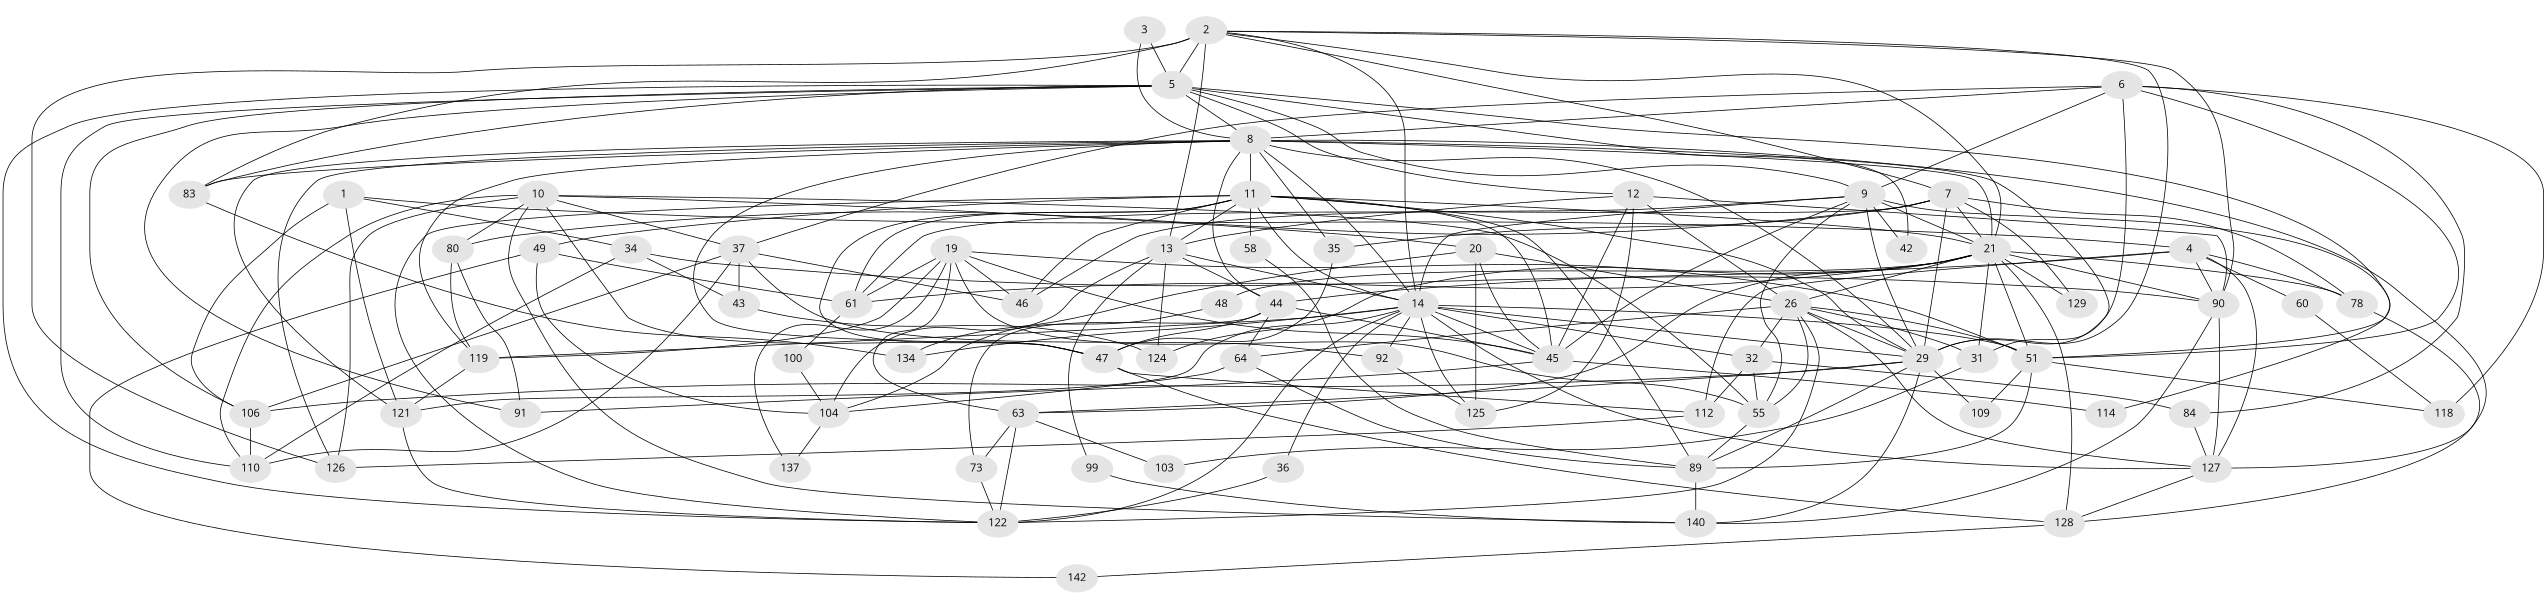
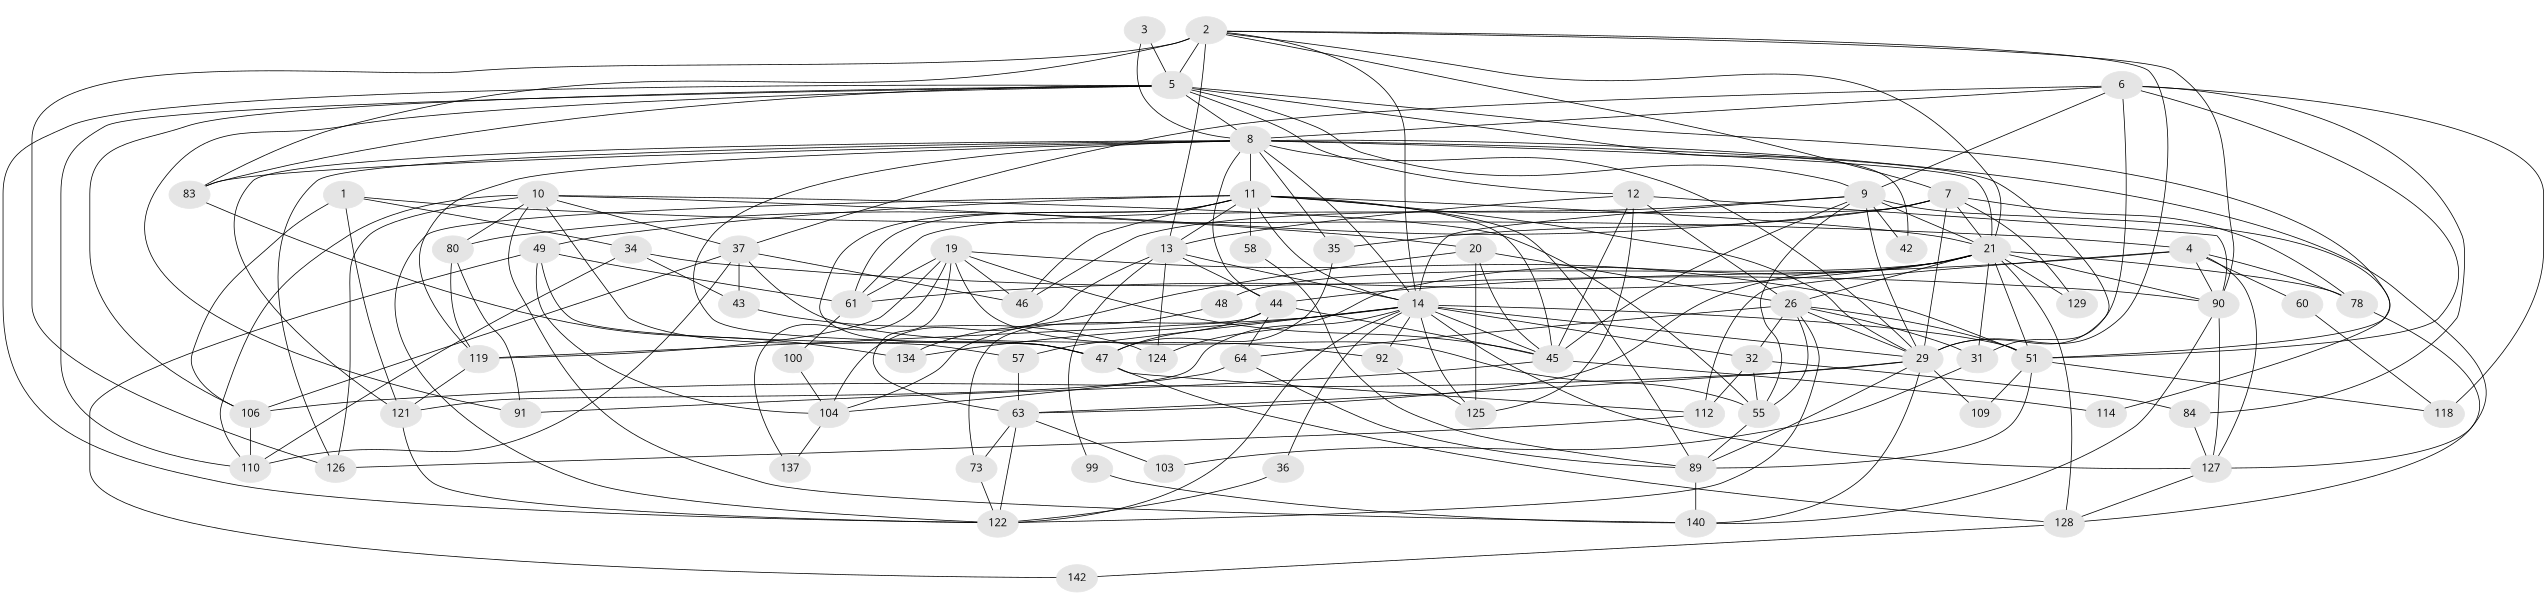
  graph {
    fontname="Open Sans"
    node [color=gray90 fontname="Open Sans" style=filled]
    edge [fontname="Open Sans"]
    1 [super="+105"]
    4 [super="+38"]
    34
    106 [super="+116"]
    121
    90 [super="+144"]
    44 [super="+68+71"]
    60
    78
    112
    127 [super="+131"]
    110
    43
    122
    2 [super="+120+18"]
    5 [super="+87+17"]
    7 [super="+30"]
    13 [super="+70+23"]
    14 [super="+74+111+33+88"]
    21 [super="+52+28"]
    29 [super="+109+115"]
    83
    126
    8 [super="+22+16+50"]
    9 [super="+24"]
    12 [super="+62"]
    42
    51 [super="+132+85+108"]
    91
    61 [super="+101"]
    80
    129
    35
    99
    104
    124
    119
    45 [super="+139"]
    125
    32 [super="+98"]
    36
+   57
    92
    134
    31
    26 [super="+39+76"]
    63 [super="+69"]
    48
    128
    140
    89 [super="+97"]
    n52 [label=109]
    3
    11 [super="+41+59"]
    47 [super="+113"]
    64 [super="+96"]
    73
    118
    46 [super="+94"]
    55 [super="+82"]
    114
    6 [super="+117+72+15"]
    37 [super="+77+53"]
    84
    100
    58
    49 [super="+66"]
    103
    10 [super="+56"]
    20 [super="+107"]
    142
    137
    19 [super="+27+25"]
    1 -- 4
    1 -- 34
    1 -- 106
    1 -- 121
    4 -- 90
    4 -- 44
    4 -- 60
    4 -- 78
    4 -- 112
    4 -- 127
    34 -- 90
    34 -- 110
    34 -- 43
    106 -- 110
    121 -- 122
    90 -- 127 [weight=2]
    90 -- 140
    44 -- 45
    44 -- 47
    44 -- 64
    44 -- 73
    60 -- 118
    78 -- 128
    112 -- 126
    127 -- 128
    43 -- 124
    2 -- 90
    2 -- 5 [weight=4]
    2 -- 7
    2 -- 13
    2 -- 14
    2 -- 21
    2 -- 29
    2 -- 83
    2 -- 126
    5 -- 106
    5 -- 110
    5 -- 122
    5 -- 83
    5 -- 8
    5 -- 9
    5 -- 12
    5 -- 42
    5 -- 51
    5 -- 91
    7 -- 78
    7 -- 21
    7 -- 29
    7 -- 61
    7 -- 80
    7 -- 129
    7 -- 35
    13 -- 44 [weight=2]
    13 -- 14
    13 -- 99
    13 -- 104
    13 -- 124
    14 -- 121
    14 -- 127
    14 -- 122
    14 -- 29
    14 -- 51
    14 -- 119
    14 -- 45
    14 -- 125
    14 -- 32
    14 -- 36
+   14 -- 57
    14 -- 92
    14 -- 134
    21 -- 90
    21 -- 78
    21 -- 51
    21 -- 61
    21 -- 129
    21 -- 124
    21 -- 31
    21 -- 26
    21 -- 63
    21 -- 48
    21 -- 128
    29 -- 106
    29 -- 63
    29 -- 140
    29 -- 89
    29 -- n52
    83 -- 134
    8 -- 121
    8 -- 44
    8 -- 127
    8 -- 14
    8 -- 21
    8 -- 29 [weight=2]
    8 -- 83
    8 -- 126
    8 -- 35
    8 -- 119
    8 -- 31
    8 -- 11
    8 -- 47
    9 -- 14
    9 -- 21
    9 -- 29
    9 -- 42
    9 -- 45
    9 -- 46
    9 -- 55
    9 -- 114
    12 -- 90
    12 -- 13
    12 -- 45
    12 -- 125
    12 -- 26
    51 -- 89
    51 -- n52
    51 -- 118
    61 -- 100
    80 -- 91
    80 -- 119
    35 -- 47
    99 -- 140
    104 -- 137
    119 -- 121
    45 -- 91
    45 -- 114
    32 -- 112
    32 -- 55
    32 -- 84
    36 -- 122
+   57 -- 63
    92 -- 125
    31 -- 103
-   26 -- 127
    26 -- 122
    26 -- 29
    26 -- 51 [weight=2]
    26 -- 32
    26 -- 31
    26 -- 64
    26 -- 55
    63 -- 122
    63 -- 73
    63 -- 103
    48 -- 104
    128 -- 142
    89 -- 140
    3 -- 5
    3 -- 8
    11 -- 122
    11 -- 13
    11 -- 14
    11 -- 21
    11 -- 29
    11 -- 61
    11 -- 45
    11 -- 89
    11 -- 47 [weight=2]
    11 -- 46 [weight=2]
    11 -- 58
    11 -- 49 [weight=2]
    47 -- 112
    47 -- 128
    64 -- 104
    64 -- 89
    73 -- 122
    55 -- 89
    6 -- 29
    6 -- 8
    6 -- 9
    6 -- 51
    6 -- 118
    6 -- 37
    6 -- 84
    37 -- 106
    37 -- 110
    37 -- 43
    37 -- 92
    37 -- 46
    84 -- 127
    100 -- 104
    58 -- 89
    49 -- 61
    49 -- 104
+   49 -- 57
    49 -- 142
    10 -- 110
    10 -- 126
    10 -- 80
    10 -- 140
    10 -- 47
    10 -- 55
    10 -- 37
    10 -- 20
    20 -- 45
    20 -- 125
    20 -- 134
    20 -- 26
    19 -- 51
    19 -- 61
    19 -- 119
    19 -- 45
    19 -- 63 [weight=2]
    19 -- 46
    19 -- 55
    19 -- 137
  }
